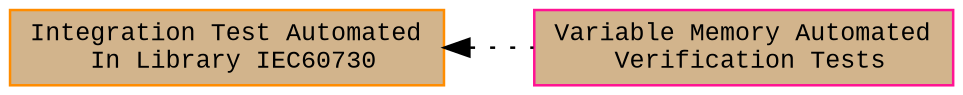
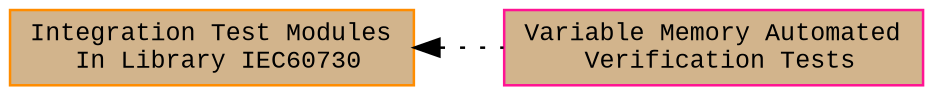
  digraph {
    rankdir=LR
    fontname="Liberation Mono"
    node [fillcolor=tan fontname="Liberation Mono" fontsize=10 shape=box style=filled]
-   n1 [color=darkorange height=0.2 label="Integration Test Automated\l In Library IEC60730" width=0.4]
+   n1 [color=darkorange height=0.2 label="Integration Test Modules\l In Library IEC60730" width=0.4]
    n2 [color=deeppink fontcolor=black height=0.2 label="Variable Memory Automated\l Verification Tests" width=0.4]
    n1 -> n2 [dir=back fontname="Liberation Mono" fontsize=10 labelfontname=Helvetica labelfontsize=10 shape=plaintext style=dotted]
  }
